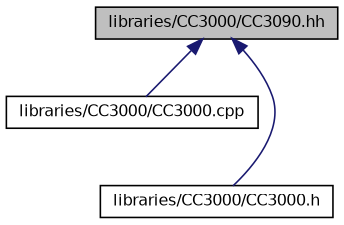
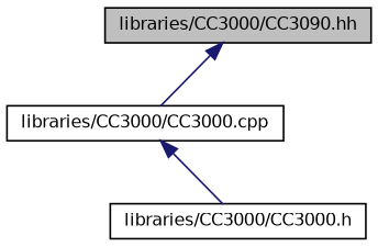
  digraph {
    node [color=black fillcolor=white fontname=Helvetica fontsize=10 shape=record style=filled]
    edge [color=midnightblue dir=back fontname=Helvetica fontsize=10 labelfontname=Helvetica labelfontsize=10 style=solid]
    n1 [fillcolor=grey75 fontcolor=black height=0.2 label="libraries/CC3000/CC3090.hh" width=0.4]
    n2 [height=0.2 label="libraries/CC3000/CC3000.cpp" width=0.4]
    n3 [height=0.2 label="libraries/CC3000/CC3000.h" width=0.4]
    n1 -> n2
-   n1 -> n3
+   n2 -> n3
  }
